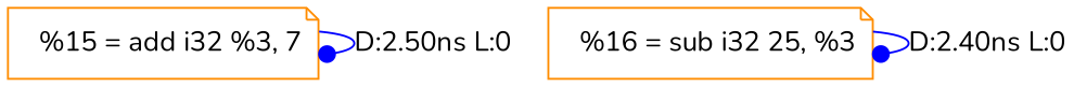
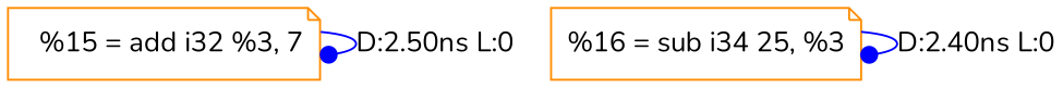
  digraph {
    fontname=Nunito
    node [color=darkorange shape=note fontname=Nunito]
    edge [color=blue arrowhead=dot fontname=Nunito]
    n1 [label="  %15 = add i32 %3, 7"]
-   n2 [label="  %16 = sub i32 25, %3"]
+   n2 [label="%16 = sub i34 25, %3"]
    n1 -> n1 [label="D:2.50ns L:0"]
    n2 -> n2 [label="D:2.40ns L:0"]
  }
